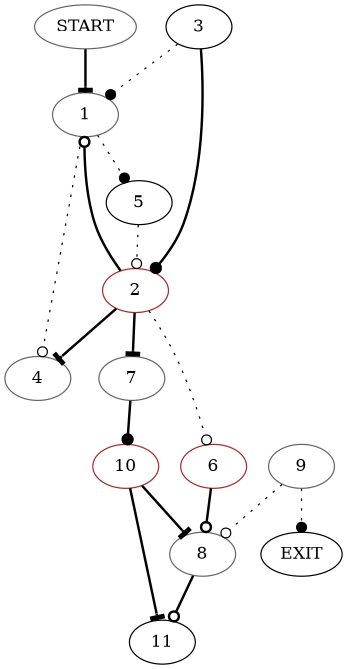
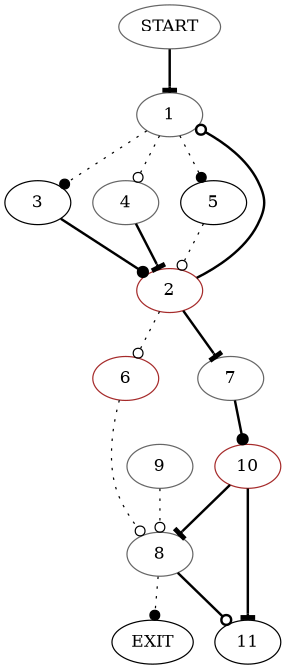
  digraph {
    node [color=gray40]
    edge [arrowhead=odot style=bold]
    n1 [label=START]
    1
    3 [color=black]
    4
    5 [color=black]
    n6 [color=black label=EXIT]
    2 [color=brown]
    6 [color=brown]
    7
    8
    10 [color=brown]
    11 [color=black]
    9
    n1 -> 1 [arrowhead=tee]
-   3 -> 1 [arrowhead=dot style=dotted]
+   1 -> 3 [arrowhead=dot style=dotted]
    1 -> 4 [style=dotted]
    1 -> 5 [arrowhead=dot style=dotted]
    3 -> 2 [arrowhead=dot]
-   2 -> 4 [arrowhead=tee]
+   4 -> 2 [arrowhead=tee]
    5 -> 2 [style=dotted]
    2 -> 1
    2 -> 6 [style=dotted]
    2 -> 7 [arrowhead=tee]
-   6 -> 8
+   6 -> 8 [style=dotted]
    7 -> 10 [arrowhead=dot]
-   9 -> n6 [arrowhead=dot style=dotted]
+   8 -> n6 [arrowhead=dot style=dotted]
    8 -> 11
    10 -> 8 [arrowhead=tee]
    10 -> 11 [arrowhead=tee]
    9 -> 8 [style=dotted]
  }
